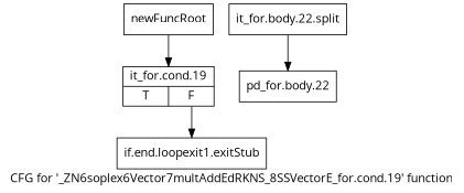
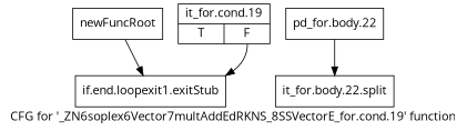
  digraph {
    fontname="Open Sans"
    label="CFG for '_ZN6soplex6Vector7multAddEdRKNS_8SSVectorE_for.cond.19' function"
    node [fontname="Open Sans" shape=record]
    edge [fontname="Open Sans"]
    n1 [label="{newFuncRoot}"]
    n2 [label="{it_for.cond.19|{<s0>T|<s1>F}}"]
    n3 [label="{if.end.loopexit1.exitStub}"]
    n4 [label="{pd_for.body.22}"]
    n5 [label="{it_for.body.22.split}"]
-   n1 -> n2
+   n1 -> n3
    n2 -> n3 [tailport=s1]
-   n5 -> n4
+   n4 -> n5
  }
